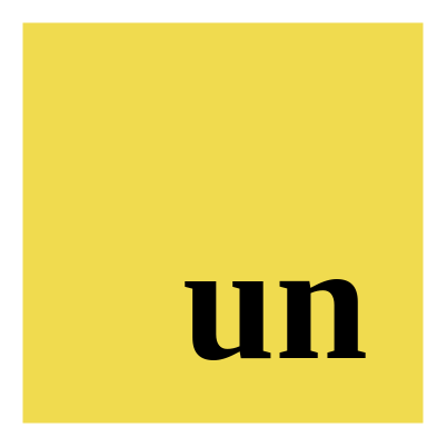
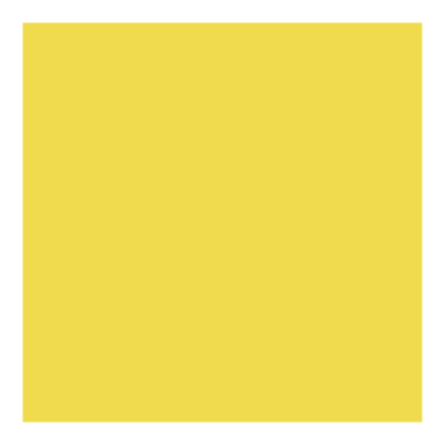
  <mxCell id="0" />
  <mxCell id="1" parent="0" />
  <mxCell id="2" value="" style="whiteSpace=wrap;html=1;aspect=fixed;fillColor=#f0db4f;labelBackgroundColor=none;labelBorderColor=none;dashed=1;strokeColor=none;" parent="1" vertex="1"><mxGeometry x="20" y="20" width="360" height="360" as="geometry" /></mxCell>
- <mxCell id="3" value="un" style="text;strokeColor=none;fillColor=none;align=center;verticalAlign=middle;whiteSpace=wrap;rounded=0;fontSize=150;fontFamily=Quicksand;fontStyle=1;html=1;labelBorderColor=none;labelBackgroundColor=none;spacing=0;horizontal=1;fontSource=https%3A%2F%2Ffonts.googleapis.com%2Fcss%3Ffamily%3DQuicksand;" parent="1" vertex="1"><mxGeometry x="145" y="200" width="205" height="140" as="geometry" /></mxCell>
